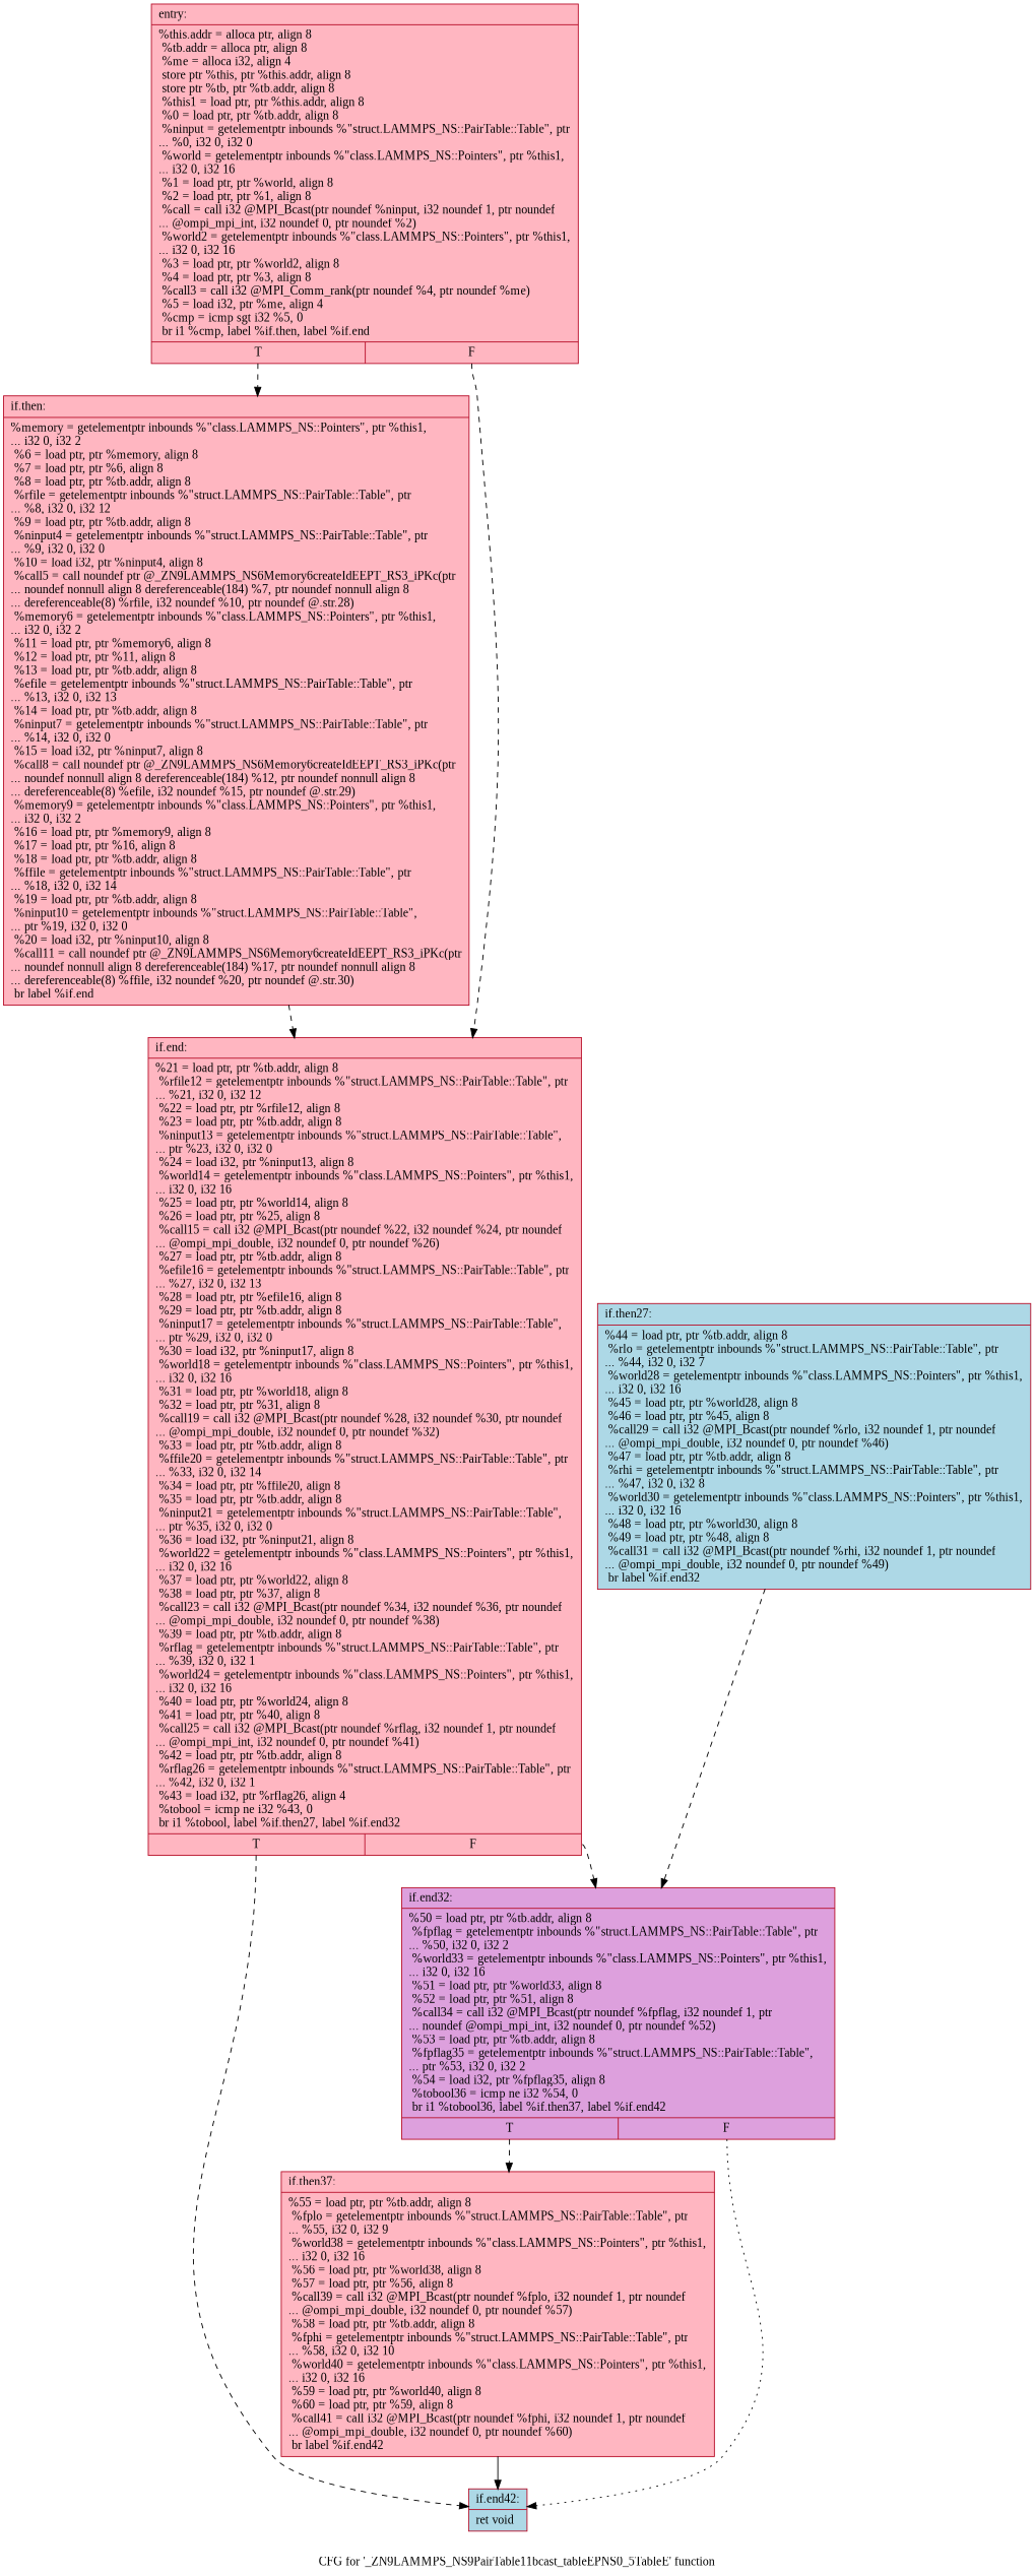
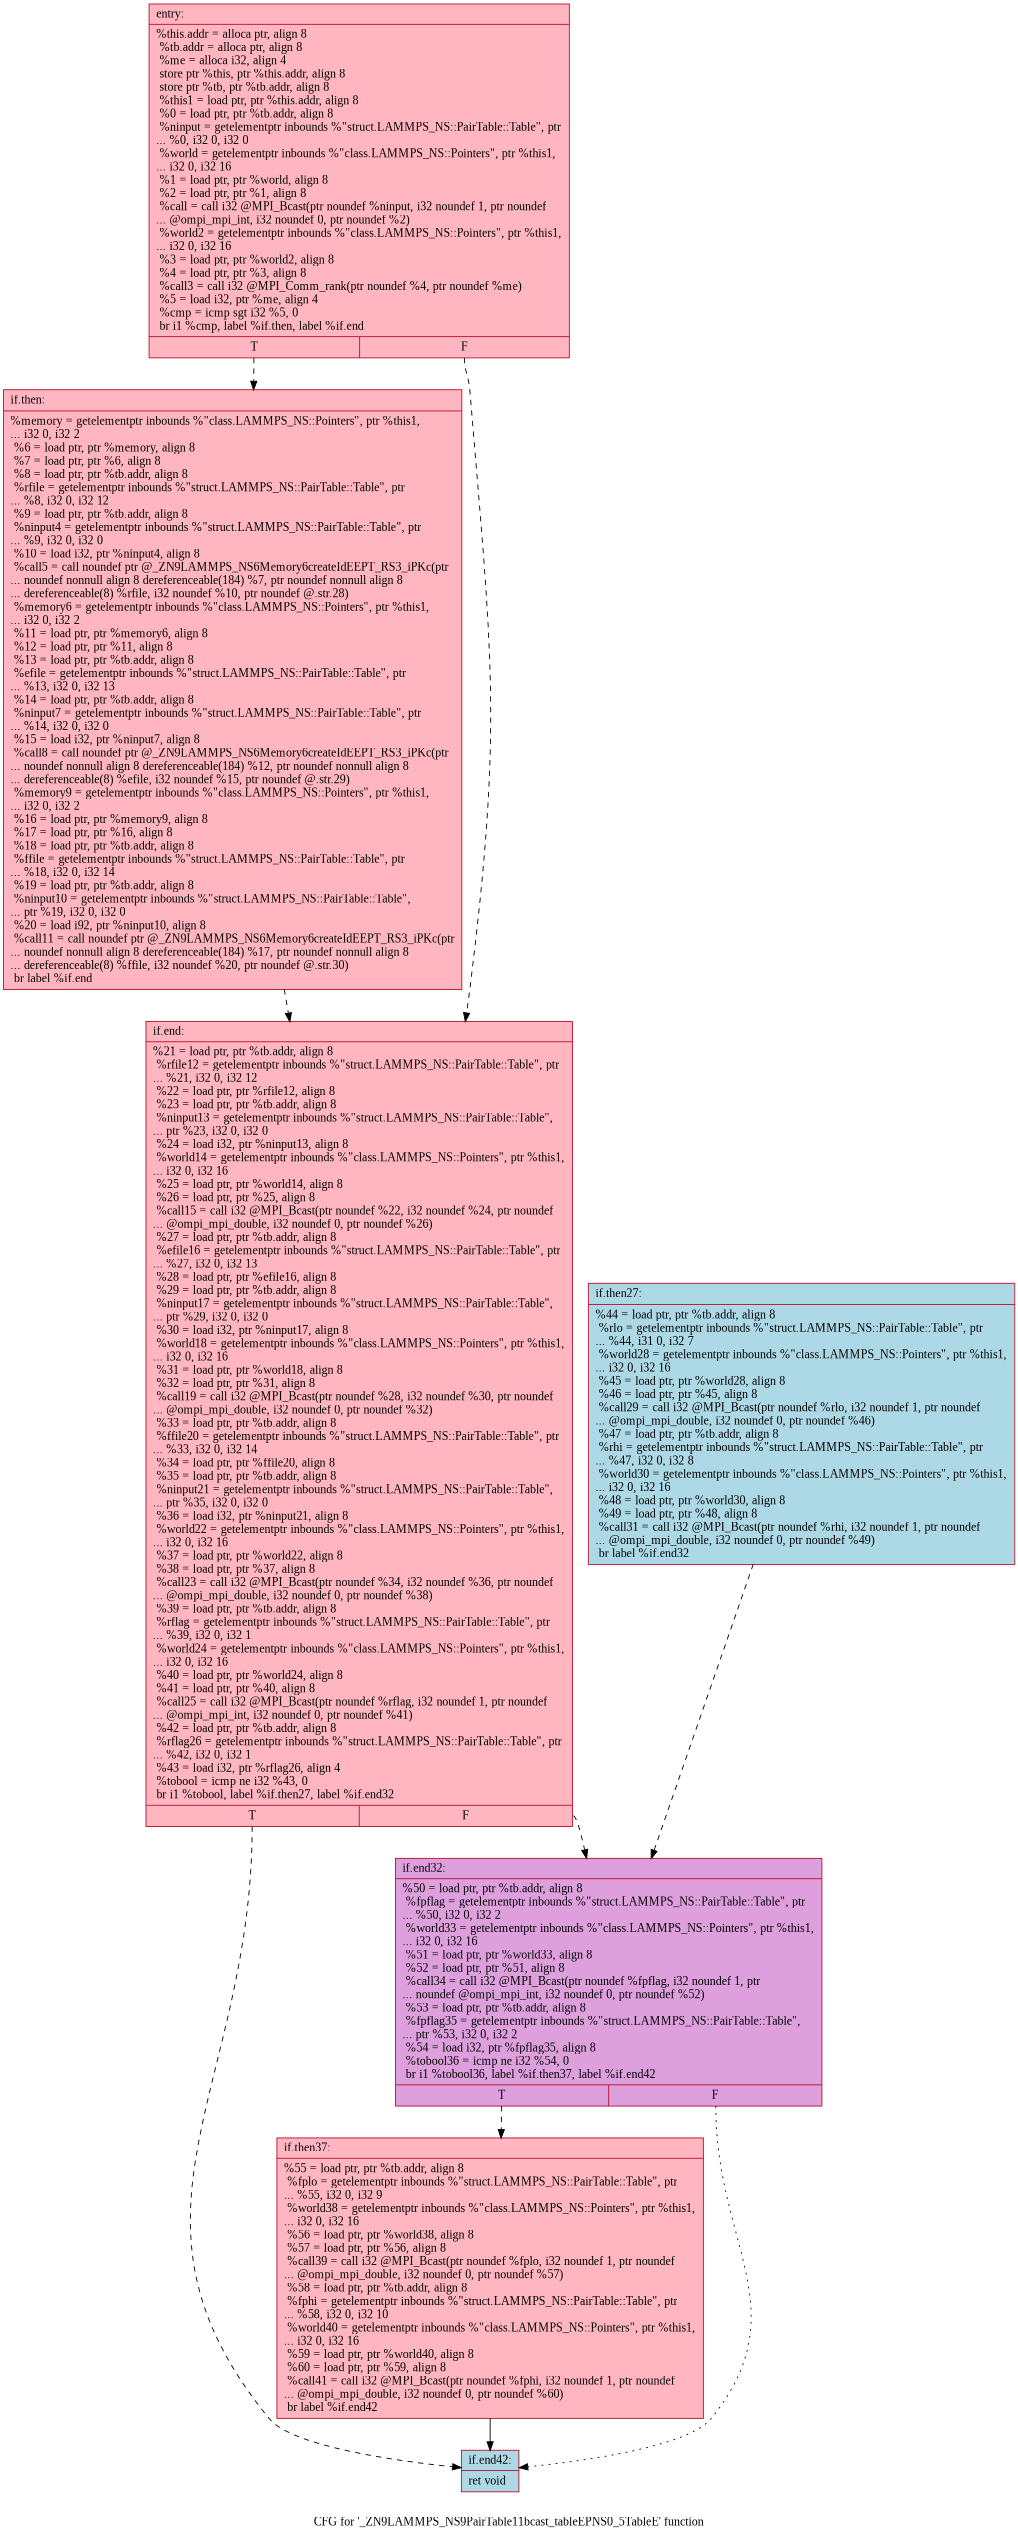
  digraph {
    fontname="Liberation Serif"
    label="CFG for '_ZN9LAMMPS_NS9PairTable11bcast_tableEPNS0_5TableE' function"
    node [color="#b70d28ff" fillcolor=lightpink fontname="Liberation Serif" shape=record style=filled]
    edge [fontname="Liberation Serif" style=dashed]
    n1 [label="{entry:\l|  %this.addr = alloca ptr, align 8\l  %tb.addr = alloca ptr, align 8\l  %me = alloca i32, align 4\l  store ptr %this, ptr %this.addr, align 8\l  store ptr %tb, ptr %tb.addr, align 8\l  %this1 = load ptr, ptr %this.addr, align 8\l  %0 = load ptr, ptr %tb.addr, align 8\l  %ninput = getelementptr inbounds %\"struct.LAMMPS_NS::PairTable::Table\", ptr\l... %0, i32 0, i32 0\l  %world = getelementptr inbounds %\"class.LAMMPS_NS::Pointers\", ptr %this1,\l... i32 0, i32 16\l  %1 = load ptr, ptr %world, align 8\l  %2 = load ptr, ptr %1, align 8\l  %call = call i32 @MPI_Bcast(ptr noundef %ninput, i32 noundef 1, ptr noundef\l... @ompi_mpi_int, i32 noundef 0, ptr noundef %2)\l  %world2 = getelementptr inbounds %\"class.LAMMPS_NS::Pointers\", ptr %this1,\l... i32 0, i32 16\l  %3 = load ptr, ptr %world2, align 8\l  %4 = load ptr, ptr %3, align 8\l  %call3 = call i32 @MPI_Comm_rank(ptr noundef %4, ptr noundef %me)\l  %5 = load i32, ptr %me, align 4\l  %cmp = icmp sgt i32 %5, 0\l  br i1 %cmp, label %if.then, label %if.end\l|{<s0>T|<s1>F}}"]
-   n2 [label="{if.then:\l|  %memory = getelementptr inbounds %\"class.LAMMPS_NS::Pointers\", ptr %this1,\l... i32 0, i32 2\l  %6 = load ptr, ptr %memory, align 8\l  %7 = load ptr, ptr %6, align 8\l  %8 = load ptr, ptr %tb.addr, align 8\l  %rfile = getelementptr inbounds %\"struct.LAMMPS_NS::PairTable::Table\", ptr\l... %8, i32 0, i32 12\l  %9 = load ptr, ptr %tb.addr, align 8\l  %ninput4 = getelementptr inbounds %\"struct.LAMMPS_NS::PairTable::Table\", ptr\l... %9, i32 0, i32 0\l  %10 = load i32, ptr %ninput4, align 8\l  %call5 = call noundef ptr @_ZN9LAMMPS_NS6Memory6createIdEEPT_RS3_iPKc(ptr\l... noundef nonnull align 8 dereferenceable(184) %7, ptr noundef nonnull align 8\l... dereferenceable(8) %rfile, i32 noundef %10, ptr noundef @.str.28)\l  %memory6 = getelementptr inbounds %\"class.LAMMPS_NS::Pointers\", ptr %this1,\l... i32 0, i32 2\l  %11 = load ptr, ptr %memory6, align 8\l  %12 = load ptr, ptr %11, align 8\l  %13 = load ptr, ptr %tb.addr, align 8\l  %efile = getelementptr inbounds %\"struct.LAMMPS_NS::PairTable::Table\", ptr\l... %13, i32 0, i32 13\l  %14 = load ptr, ptr %tb.addr, align 8\l  %ninput7 = getelementptr inbounds %\"struct.LAMMPS_NS::PairTable::Table\", ptr\l... %14, i32 0, i32 0\l  %15 = load i32, ptr %ninput7, align 8\l  %call8 = call noundef ptr @_ZN9LAMMPS_NS6Memory6createIdEEPT_RS3_iPKc(ptr\l... noundef nonnull align 8 dereferenceable(184) %12, ptr noundef nonnull align 8\l... dereferenceable(8) %efile, i32 noundef %15, ptr noundef @.str.29)\l  %memory9 = getelementptr inbounds %\"class.LAMMPS_NS::Pointers\", ptr %this1,\l... i32 0, i32 2\l  %16 = load ptr, ptr %memory9, align 8\l  %17 = load ptr, ptr %16, align 8\l  %18 = load ptr, ptr %tb.addr, align 8\l  %ffile = getelementptr inbounds %\"struct.LAMMPS_NS::PairTable::Table\", ptr\l... %18, i32 0, i32 14\l  %19 = load ptr, ptr %tb.addr, align 8\l  %ninput10 = getelementptr inbounds %\"struct.LAMMPS_NS::PairTable::Table\",\l... ptr %19, i32 0, i32 0\l  %20 = load i32, ptr %ninput10, align 8\l  %call11 = call noundef ptr @_ZN9LAMMPS_NS6Memory6createIdEEPT_RS3_iPKc(ptr\l... noundef nonnull align 8 dereferenceable(184) %17, ptr noundef nonnull align 8\l... dereferenceable(8) %ffile, i32 noundef %20, ptr noundef @.str.30)\l  br label %if.end\l}"]
+   n2 [label="{if.then:\l|  %memory = getelementptr inbounds %\"class.LAMMPS_NS::Pointers\", ptr %this1,\l... i32 0, i32 2\l  %6 = load ptr, ptr %memory, align 8\l  %7 = load ptr, ptr %6, align 8\l  %8 = load ptr, ptr %tb.addr, align 8\l  %rfile = getelementptr inbounds %\"struct.LAMMPS_NS::PairTable::Table\", ptr\l... %8, i32 0, i32 12\l  %9 = load ptr, ptr %tb.addr, align 8\l  %ninput4 = getelementptr inbounds %\"struct.LAMMPS_NS::PairTable::Table\", ptr\l... %9, i32 0, i32 0\l  %10 = load i32, ptr %ninput4, align 8\l  %call5 = call noundef ptr @_ZN9LAMMPS_NS6Memory6createIdEEPT_RS3_iPKc(ptr\l... noundef nonnull align 8 dereferenceable(184) %7, ptr noundef nonnull align 8\l... dereferenceable(8) %rfile, i32 noundef %10, ptr noundef @.str.28)\l  %memory6 = getelementptr inbounds %\"class.LAMMPS_NS::Pointers\", ptr %this1,\l... i32 0, i32 2\l  %11 = load ptr, ptr %memory6, align 8\l  %12 = load ptr, ptr %11, align 8\l  %13 = load ptr, ptr %tb.addr, align 8\l  %efile = getelementptr inbounds %\"struct.LAMMPS_NS::PairTable::Table\", ptr\l... %13, i32 0, i32 13\l  %14 = load ptr, ptr %tb.addr, align 8\l  %ninput7 = getelementptr inbounds %\"struct.LAMMPS_NS::PairTable::Table\", ptr\l... %14, i32 0, i32 0\l  %15 = load i32, ptr %ninput7, align 8\l  %call8 = call noundef ptr @_ZN9LAMMPS_NS6Memory6createIdEEPT_RS3_iPKc(ptr\l... noundef nonnull align 8 dereferenceable(184) %12, ptr noundef nonnull align 8\l... dereferenceable(8) %efile, i32 noundef %15, ptr noundef @.str.29)\l  %memory9 = getelementptr inbounds %\"class.LAMMPS_NS::Pointers\", ptr %this1,\l... i32 0, i32 2\l  %16 = load ptr, ptr %memory9, align 8\l  %17 = load ptr, ptr %16, align 8\l  %18 = load ptr, ptr %tb.addr, align 8\l  %ffile = getelementptr inbounds %\"struct.LAMMPS_NS::PairTable::Table\", ptr\l... %18, i32 0, i32 14\l  %19 = load ptr, ptr %tb.addr, align 8\l  %ninput10 = getelementptr inbounds %\"struct.LAMMPS_NS::PairTable::Table\",\l... ptr %19, i32 0, i32 0\l  %20 = load i92, ptr %ninput10, align 8\l  %call11 = call noundef ptr @_ZN9LAMMPS_NS6Memory6createIdEEPT_RS3_iPKc(ptr\l... noundef nonnull align 8 dereferenceable(184) %17, ptr noundef nonnull align 8\l... dereferenceable(8) %ffile, i32 noundef %20, ptr noundef @.str.30)\l  br label %if.end\l}"]
    n3 [label="{if.end:\l|  %21 = load ptr, ptr %tb.addr, align 8\l  %rfile12 = getelementptr inbounds %\"struct.LAMMPS_NS::PairTable::Table\", ptr\l... %21, i32 0, i32 12\l  %22 = load ptr, ptr %rfile12, align 8\l  %23 = load ptr, ptr %tb.addr, align 8\l  %ninput13 = getelementptr inbounds %\"struct.LAMMPS_NS::PairTable::Table\",\l... ptr %23, i32 0, i32 0\l  %24 = load i32, ptr %ninput13, align 8\l  %world14 = getelementptr inbounds %\"class.LAMMPS_NS::Pointers\", ptr %this1,\l... i32 0, i32 16\l  %25 = load ptr, ptr %world14, align 8\l  %26 = load ptr, ptr %25, align 8\l  %call15 = call i32 @MPI_Bcast(ptr noundef %22, i32 noundef %24, ptr noundef\l... @ompi_mpi_double, i32 noundef 0, ptr noundef %26)\l  %27 = load ptr, ptr %tb.addr, align 8\l  %efile16 = getelementptr inbounds %\"struct.LAMMPS_NS::PairTable::Table\", ptr\l... %27, i32 0, i32 13\l  %28 = load ptr, ptr %efile16, align 8\l  %29 = load ptr, ptr %tb.addr, align 8\l  %ninput17 = getelementptr inbounds %\"struct.LAMMPS_NS::PairTable::Table\",\l... ptr %29, i32 0, i32 0\l  %30 = load i32, ptr %ninput17, align 8\l  %world18 = getelementptr inbounds %\"class.LAMMPS_NS::Pointers\", ptr %this1,\l... i32 0, i32 16\l  %31 = load ptr, ptr %world18, align 8\l  %32 = load ptr, ptr %31, align 8\l  %call19 = call i32 @MPI_Bcast(ptr noundef %28, i32 noundef %30, ptr noundef\l... @ompi_mpi_double, i32 noundef 0, ptr noundef %32)\l  %33 = load ptr, ptr %tb.addr, align 8\l  %ffile20 = getelementptr inbounds %\"struct.LAMMPS_NS::PairTable::Table\", ptr\l... %33, i32 0, i32 14\l  %34 = load ptr, ptr %ffile20, align 8\l  %35 = load ptr, ptr %tb.addr, align 8\l  %ninput21 = getelementptr inbounds %\"struct.LAMMPS_NS::PairTable::Table\",\l... ptr %35, i32 0, i32 0\l  %36 = load i32, ptr %ninput21, align 8\l  %world22 = getelementptr inbounds %\"class.LAMMPS_NS::Pointers\", ptr %this1,\l... i32 0, i32 16\l  %37 = load ptr, ptr %world22, align 8\l  %38 = load ptr, ptr %37, align 8\l  %call23 = call i32 @MPI_Bcast(ptr noundef %34, i32 noundef %36, ptr noundef\l... @ompi_mpi_double, i32 noundef 0, ptr noundef %38)\l  %39 = load ptr, ptr %tb.addr, align 8\l  %rflag = getelementptr inbounds %\"struct.LAMMPS_NS::PairTable::Table\", ptr\l... %39, i32 0, i32 1\l  %world24 = getelementptr inbounds %\"class.LAMMPS_NS::Pointers\", ptr %this1,\l... i32 0, i32 16\l  %40 = load ptr, ptr %world24, align 8\l  %41 = load ptr, ptr %40, align 8\l  %call25 = call i32 @MPI_Bcast(ptr noundef %rflag, i32 noundef 1, ptr noundef\l... @ompi_mpi_int, i32 noundef 0, ptr noundef %41)\l  %42 = load ptr, ptr %tb.addr, align 8\l  %rflag26 = getelementptr inbounds %\"struct.LAMMPS_NS::PairTable::Table\", ptr\l... %42, i32 0, i32 1\l  %43 = load i32, ptr %rflag26, align 4\l  %tobool = icmp ne i32 %43, 0\l  br i1 %tobool, label %if.then27, label %if.end32\l|{<s0>T|<s1>F}}"]
    n4 [fillcolor=plum label="{if.end32:\l|  %50 = load ptr, ptr %tb.addr, align 8\l  %fpflag = getelementptr inbounds %\"struct.LAMMPS_NS::PairTable::Table\", ptr\l... %50, i32 0, i32 2\l  %world33 = getelementptr inbounds %\"class.LAMMPS_NS::Pointers\", ptr %this1,\l... i32 0, i32 16\l  %51 = load ptr, ptr %world33, align 8\l  %52 = load ptr, ptr %51, align 8\l  %call34 = call i32 @MPI_Bcast(ptr noundef %fpflag, i32 noundef 1, ptr\l... noundef @ompi_mpi_int, i32 noundef 0, ptr noundef %52)\l  %53 = load ptr, ptr %tb.addr, align 8\l  %fpflag35 = getelementptr inbounds %\"struct.LAMMPS_NS::PairTable::Table\",\l... ptr %53, i32 0, i32 2\l  %54 = load i32, ptr %fpflag35, align 8\l  %tobool36 = icmp ne i32 %54, 0\l  br i1 %tobool36, label %if.then37, label %if.end42\l|{<s0>T|<s1>F}}"]
    n5 [fillcolor=lightblue label="{if.end42:\l|  ret void\l}"]
-   n6 [fillcolor=lightblue label="{if.then27:\l|  %44 = load ptr, ptr %tb.addr, align 8\l  %rlo = getelementptr inbounds %\"struct.LAMMPS_NS::PairTable::Table\", ptr\l... %44, i32 0, i32 7\l  %world28 = getelementptr inbounds %\"class.LAMMPS_NS::Pointers\", ptr %this1,\l... i32 0, i32 16\l  %45 = load ptr, ptr %world28, align 8\l  %46 = load ptr, ptr %45, align 8\l  %call29 = call i32 @MPI_Bcast(ptr noundef %rlo, i32 noundef 1, ptr noundef\l... @ompi_mpi_double, i32 noundef 0, ptr noundef %46)\l  %47 = load ptr, ptr %tb.addr, align 8\l  %rhi = getelementptr inbounds %\"struct.LAMMPS_NS::PairTable::Table\", ptr\l... %47, i32 0, i32 8\l  %world30 = getelementptr inbounds %\"class.LAMMPS_NS::Pointers\", ptr %this1,\l... i32 0, i32 16\l  %48 = load ptr, ptr %world30, align 8\l  %49 = load ptr, ptr %48, align 8\l  %call31 = call i32 @MPI_Bcast(ptr noundef %rhi, i32 noundef 1, ptr noundef\l... @ompi_mpi_double, i32 noundef 0, ptr noundef %49)\l  br label %if.end32\l}"]
+   n6 [fillcolor=lightblue label="{if.then27:\l|  %44 = load ptr, ptr %tb.addr, align 8\l  %rlo = getelementptr inbounds %\"struct.LAMMPS_NS::PairTable::Table\", ptr\l... %44, i31 0, i32 7\l  %world28 = getelementptr inbounds %\"class.LAMMPS_NS::Pointers\", ptr %this1,\l... i32 0, i32 16\l  %45 = load ptr, ptr %world28, align 8\l  %46 = load ptr, ptr %45, align 8\l  %call29 = call i32 @MPI_Bcast(ptr noundef %rlo, i32 noundef 1, ptr noundef\l... @ompi_mpi_double, i32 noundef 0, ptr noundef %46)\l  %47 = load ptr, ptr %tb.addr, align 8\l  %rhi = getelementptr inbounds %\"struct.LAMMPS_NS::PairTable::Table\", ptr\l... %47, i32 0, i32 8\l  %world30 = getelementptr inbounds %\"class.LAMMPS_NS::Pointers\", ptr %this1,\l... i32 0, i32 16\l  %48 = load ptr, ptr %world30, align 8\l  %49 = load ptr, ptr %48, align 8\l  %call31 = call i32 @MPI_Bcast(ptr noundef %rhi, i32 noundef 1, ptr noundef\l... @ompi_mpi_double, i32 noundef 0, ptr noundef %49)\l  br label %if.end32\l}"]
    n7 [label="{if.then37:\l|  %55 = load ptr, ptr %tb.addr, align 8\l  %fplo = getelementptr inbounds %\"struct.LAMMPS_NS::PairTable::Table\", ptr\l... %55, i32 0, i32 9\l  %world38 = getelementptr inbounds %\"class.LAMMPS_NS::Pointers\", ptr %this1,\l... i32 0, i32 16\l  %56 = load ptr, ptr %world38, align 8\l  %57 = load ptr, ptr %56, align 8\l  %call39 = call i32 @MPI_Bcast(ptr noundef %fplo, i32 noundef 1, ptr noundef\l... @ompi_mpi_double, i32 noundef 0, ptr noundef %57)\l  %58 = load ptr, ptr %tb.addr, align 8\l  %fphi = getelementptr inbounds %\"struct.LAMMPS_NS::PairTable::Table\", ptr\l... %58, i32 0, i32 10\l  %world40 = getelementptr inbounds %\"class.LAMMPS_NS::Pointers\", ptr %this1,\l... i32 0, i32 16\l  %59 = load ptr, ptr %world40, align 8\l  %60 = load ptr, ptr %59, align 8\l  %call41 = call i32 @MPI_Bcast(ptr noundef %fphi, i32 noundef 1, ptr noundef\l... @ompi_mpi_double, i32 noundef 0, ptr noundef %60)\l  br label %if.end42\l}"]
    n1 -> n2 [tailport=s0]
    n1 -> n3 [tailport=s1]
    n2 -> n3
    n3 -> n4 [tailport=s1]
    n3 -> n5 [tailport=s0]
    n4 -> n5 [style=dotted tailport=s1]
    n4 -> n7 [tailport=s0]
    n6 -> n4
    n7 -> n5 [style=solid]
  }
